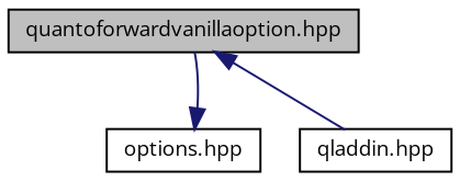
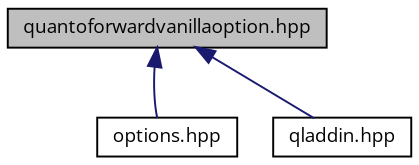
  digraph {
    fontname="Open Sans"
    node [color=black fillcolor=white fontname="Open Sans" fontsize=10 shape=record style=filled]
    edge [color=midnightblue dir=back fontname="Open Sans" fontsize=10 labelfontname=Helvetica labelfontsize=10 style=solid]
    n1 [fillcolor=grey75 fontcolor=black height=0.2 label="quantoforwardvanillaoption.hpp" width=0.4]
    n2 [height=0.2 label="options.hpp" width=0.4]
    n3 [height=0.2 label="qladdin.hpp" width=0.4]
-   n2 -> n1
+   n1 -> n2
    n1 -> n3
  }
